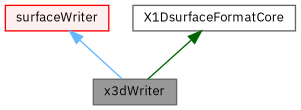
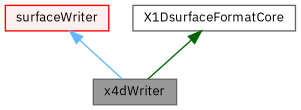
  digraph {
    fontname="IBM Plex Sans"
    node [color=gray40 fontname="IBM Plex Sans" fontsize=10 shape=box style=filled]
    edge [dir=back fontname="IBM Plex Sans" fontsize=10 labelfontname=Helvetica labelfontsize=10 style=solid]
-   n1 [fillcolor=grey60 fontcolor=black height=0.2 label=x3dWriter width=0.4]
+   n1 [fillcolor=grey60 fontcolor=black height=0.2 label=x4dWriter width=0.4]
    n2 [color=red fillcolor="#FFF0F0" height=0.2 label=surfaceWriter width=0.4]
    n3 [fillcolor=white height=0.2 label=X1DsurfaceFormatCore width=0.4]
    n2 -> n1 [color=steelblue1]
    n3 -> n1 [color=darkgreen]
  }
